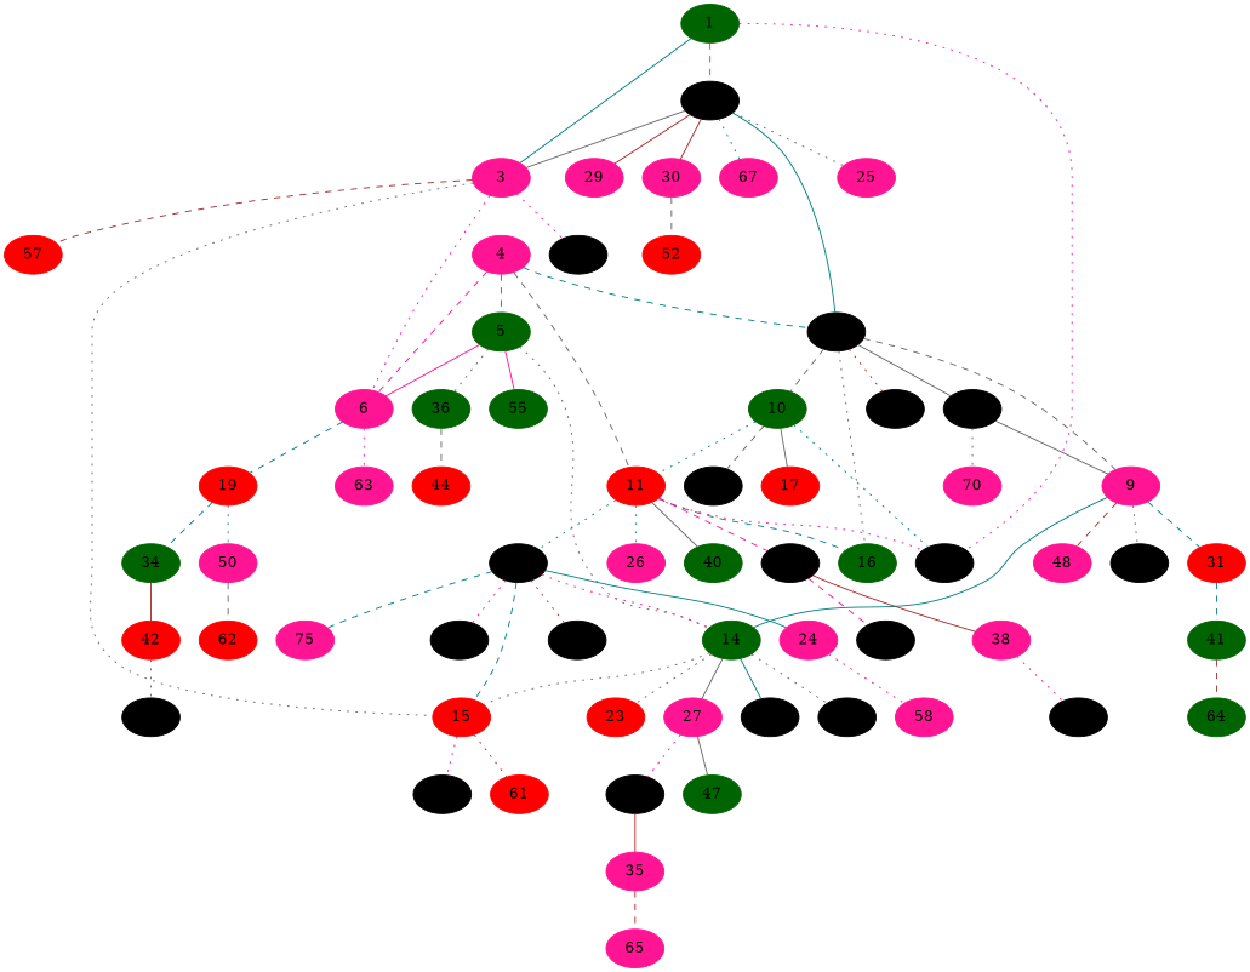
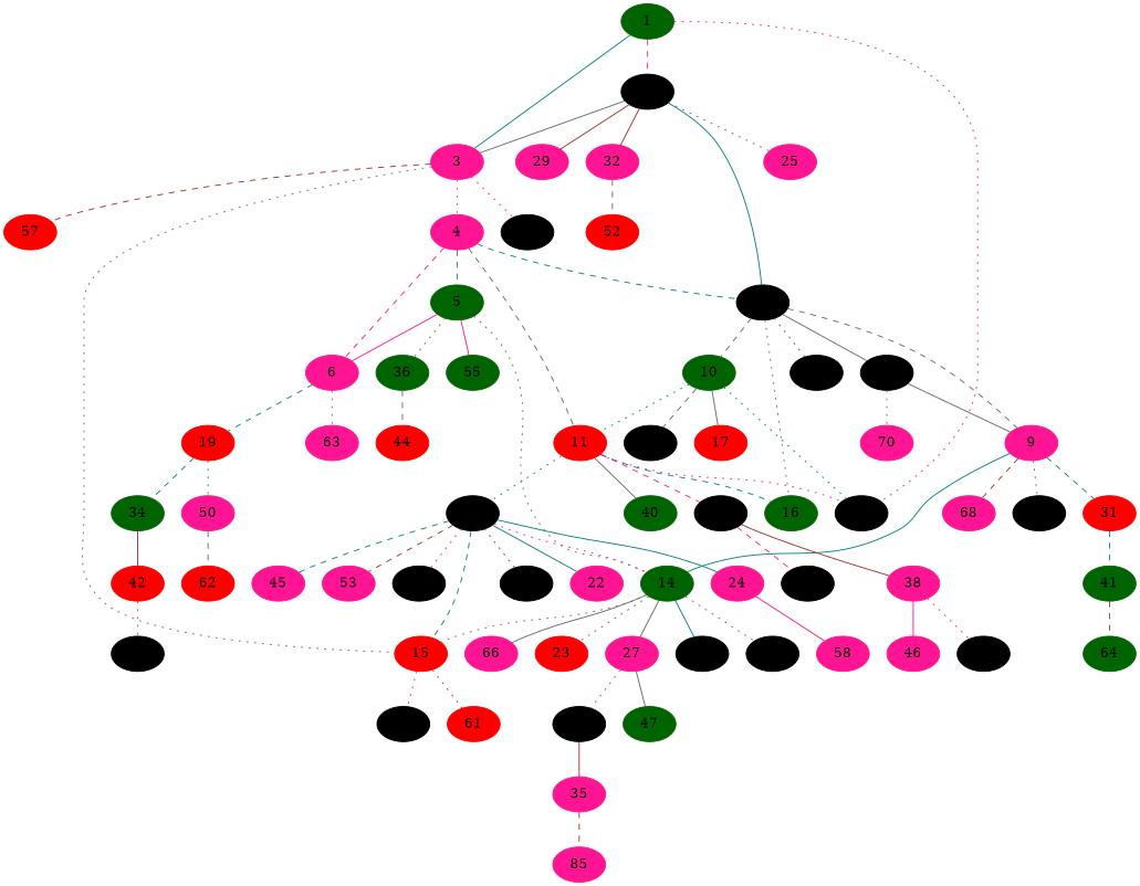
  graph {
    node [color=deeppink style=filled]
    edge [color=gray40 style=dotted]
    1 [color=darkgreen]
    2 [color=black]
    3
    12 [color=black]
    7 [color=black]
    25
    29
-   32 [label=30]
-   67
+   32
    4
    15 [color=red]
    51 [color=black]
    57 [color=red]
    8 [color=black]
    9
    10 [color=darkgreen]
    16 [color=darkgreen]
    28 [color=black]
    52 [color=red]
    5 [color=darkgreen]
    6
    11 [color=red]
    20 [color=black]
    61 [color=red]
    14 [color=darkgreen]
    36 [color=darkgreen]
    55 [color=darkgreen]
    19 [color=red]
    63
    13 [color=black]
    21 [color=black]
-   26
    40 [color=darkgreen]
    23 [color=red]
    27
    37 [color=black]
    56 [color=black]
+   66
    44 [color=red]
    34 [color=darkgreen]
    50
    n42 [label=70]
    31 [color=red]
-   48
+   48 [label=68]
    60 [color=black]
    17 [color=red]
    59 [color=black]
    41 [color=darkgreen]
    18 [color=black]
+   22
    24
-   45 [label=75]
+   45
+   53
    54 [color=black]
    38
    39 [color=black]
    58
    33 [color=black]
    47 [color=darkgreen]
    42 [color=red]
    62 [color=red]
+   46
    49 [color=black]
    35
    64 [color=darkgreen]
-   65
+   65 [label=85]
    43 [color=black]
    1 -- 2 [color=deeppink style=dashed]
    1 -- 3 [color=teal style=solid]
    1 -- 12 [color=deeppink]
    2 -- 3 [style=solid]
    2 -- 7 [color=teal style=solid]
    2 -- 25
    2 -- 29 [color=brown style=solid]
    2 -- 32 [color=brown style=solid]
-   2 -- 67 [color=teal]
-   3 -- 6 [color=deeppink]
+   3 -- 4 [color=deeppink]
    3 -- 15
    3 -- 51 [color=deeppink]
    3 -- 57 [color=brown style=dashed]
    7 -- 8 [style=solid]
    7 -- 9 [style=dashed]
    7 -- 10 [style=dashed]
    7 -- 16
    7 -- 28 [color=brown]
    32 -- 52 [style=dashed]
    4 -- 7 [color=teal style=dashed]
    4 -- 5 [color=teal style=dashed]
    4 -- 6 [color=deeppink style=dashed]
    4 -- 11 [style=dashed]
    15 -- 20 [color=deeppink]
    15 -- 61 [color=brown]
    8 -- 9 [style=solid]
    8 -- n42
    9 -- 14 [color=teal style=solid]
    9 -- 31 [color=teal style=dashed]
    9 -- 48 [color=brown style=dashed]
    9 -- 60
    10 -- 12 [color=teal]
    10 -- 11 [color=teal]
    10 -- 17 [style=solid]
    10 -- 59 [style=dashed]
    5 -- 6 [color=deeppink style=solid]
    5 -- 14
    5 -- 36
    5 -- 55 [color=deeppink style=solid]
    6 -- 19 [color=teal style=dashed]
-   6 -- 63 [color=deeppink]
+   6 -- 63
    11 -- 12 [color=deeppink]
    11 -- 16 [color=teal style=dashed]
    11 -- 13 [color=teal]
    11 -- 21 [color=deeppink style=dashed]
-   11 -- 26 [color=teal]
    11 -- 40 [style=solid]
    14 -- 15
    14 -- 23
    14 -- 27 [style=solid]
    14 -- 37 [color=teal style=solid]
    14 -- 56
+   14 -- 66 [style=solid]
    36 -- 44 [style=dashed]
    19 -- 34 [color=teal style=dashed]
    19 -- 50 [color=teal]
    13 -- 15 [color=teal style=dashed]
    13 -- 14 [color=deeppink]
    13 -- 18 [color=brown]
+   13 -- 22 [color=teal style=solid]
    13 -- 24 [color=teal style=solid]
    13 -- 45 [color=teal style=dashed]
+   13 -- 53 [color=brown style=dashed]
    13 -- 54 [color=deeppink]
    21 -- 38 [color=brown style=solid]
    21 -- 39 [color=deeppink style=dashed]
    27 -- 33 [color=deeppink]
    27 -- 47 [style=solid]
    34 -- 42 [color=brown style=solid]
    50 -- 62 [style=dashed]
    31 -- 41 [color=teal style=dashed]
    41 -- 64 [color=brown style=dashed]
-   24 -- 58 [color=deeppink]
+   24 -- 58 [color=deeppink style=solid]
+   38 -- 46 [color=deeppink style=solid]
    38 -- 49 [color=deeppink]
    33 -- 35 [color=brown style=solid]
    42 -- 43
    35 -- 65 [color=brown style=dashed]
  }
